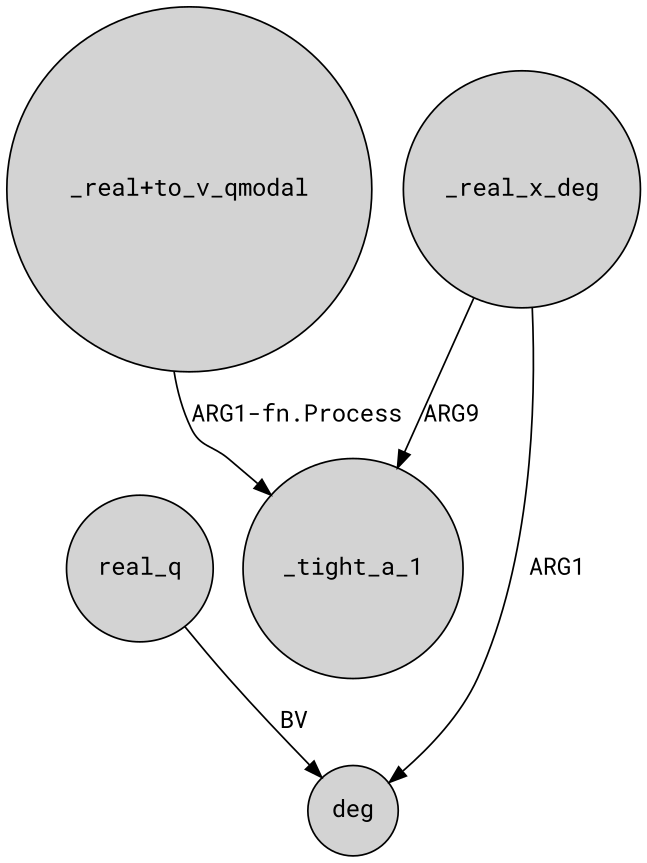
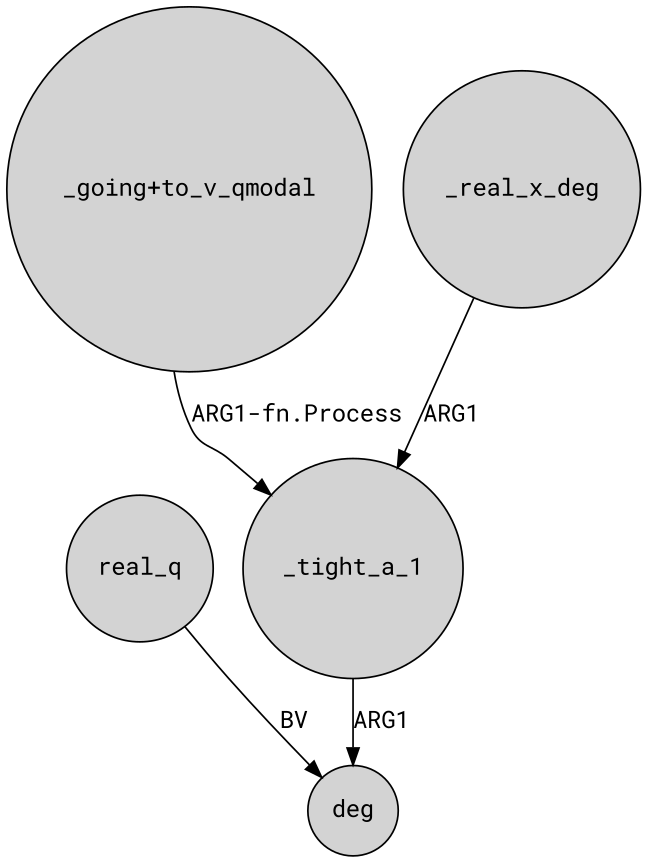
  digraph {
    fontname="Roboto Mono"
    node [fontname="Roboto Mono" shape=circle style=filled]
    edge [fontname="Roboto Mono"]
    n1 [label=real_q]
    n2 [label=deg]
-   "_going+to_v_qmodal" [label="_real+to_v_qmodal"]
+   "_going+to_v_qmodal"
    _tight_a_1
    _real_x_deg
    n1 -> n2 [label=BV]
    "_going+to_v_qmodal" -> _tight_a_1 [label="ARG1-fn.Process"]
-   _real_x_deg -> n2 [label=ARG1]
-   _real_x_deg -> _tight_a_1 [label=ARG9]
+   _tight_a_1 -> n2 [label=ARG1]
+   _real_x_deg -> _tight_a_1 [label=ARG1]
  }
